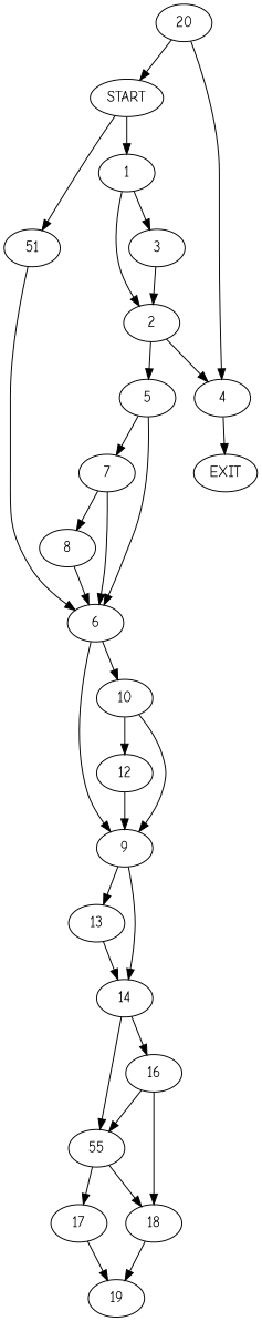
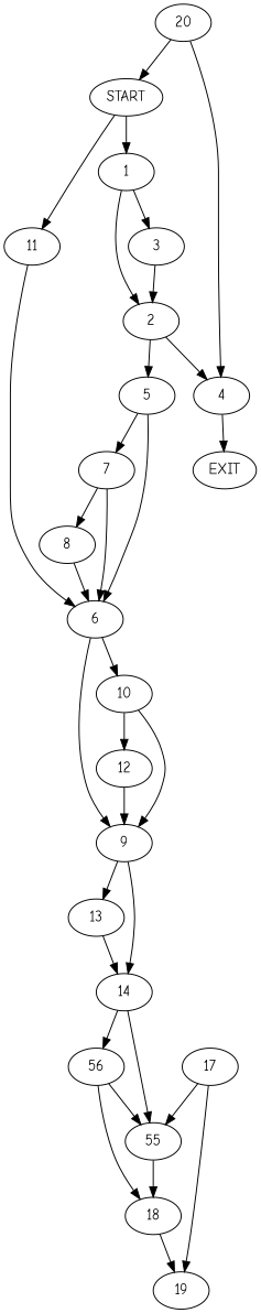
  digraph {
    fontname="Comic Neue"
    node [fontname="Comic Neue"]
    edge [fontname="Comic Neue"]
    n1 [label=START]
    1
-   11 [label=51]
+   11
    2
    3
    6
    20
    4
    n9 [label=EXIT]
    5
    7
    9
    10
    8
    13
    14
    12
    n18 [label=55]
-   16
+   16 [label=56]
    17
    18
    19
    n1 -> 1
    n1 -> 11
    1 -> 2
    1 -> 3
    11 -> 6
    2 -> 4
    2 -> 5
    3 -> 2
    6 -> 9
    6 -> 10
    20 -> n1
    20 -> 4
    4 -> n9
    5 -> 6
    5 -> 7
    7 -> 6
    7 -> 8
    9 -> 13
    9 -> 14
    10 -> 9
    10 -> 12
    8 -> 6
    13 -> 14
    14 -> n18
    14 -> 16
    12 -> 9
-   n18 -> 17
+   17 -> n18
    n18 -> 18
    16 -> n18
    16 -> 18
    17 -> 19
    18 -> 19
  }
